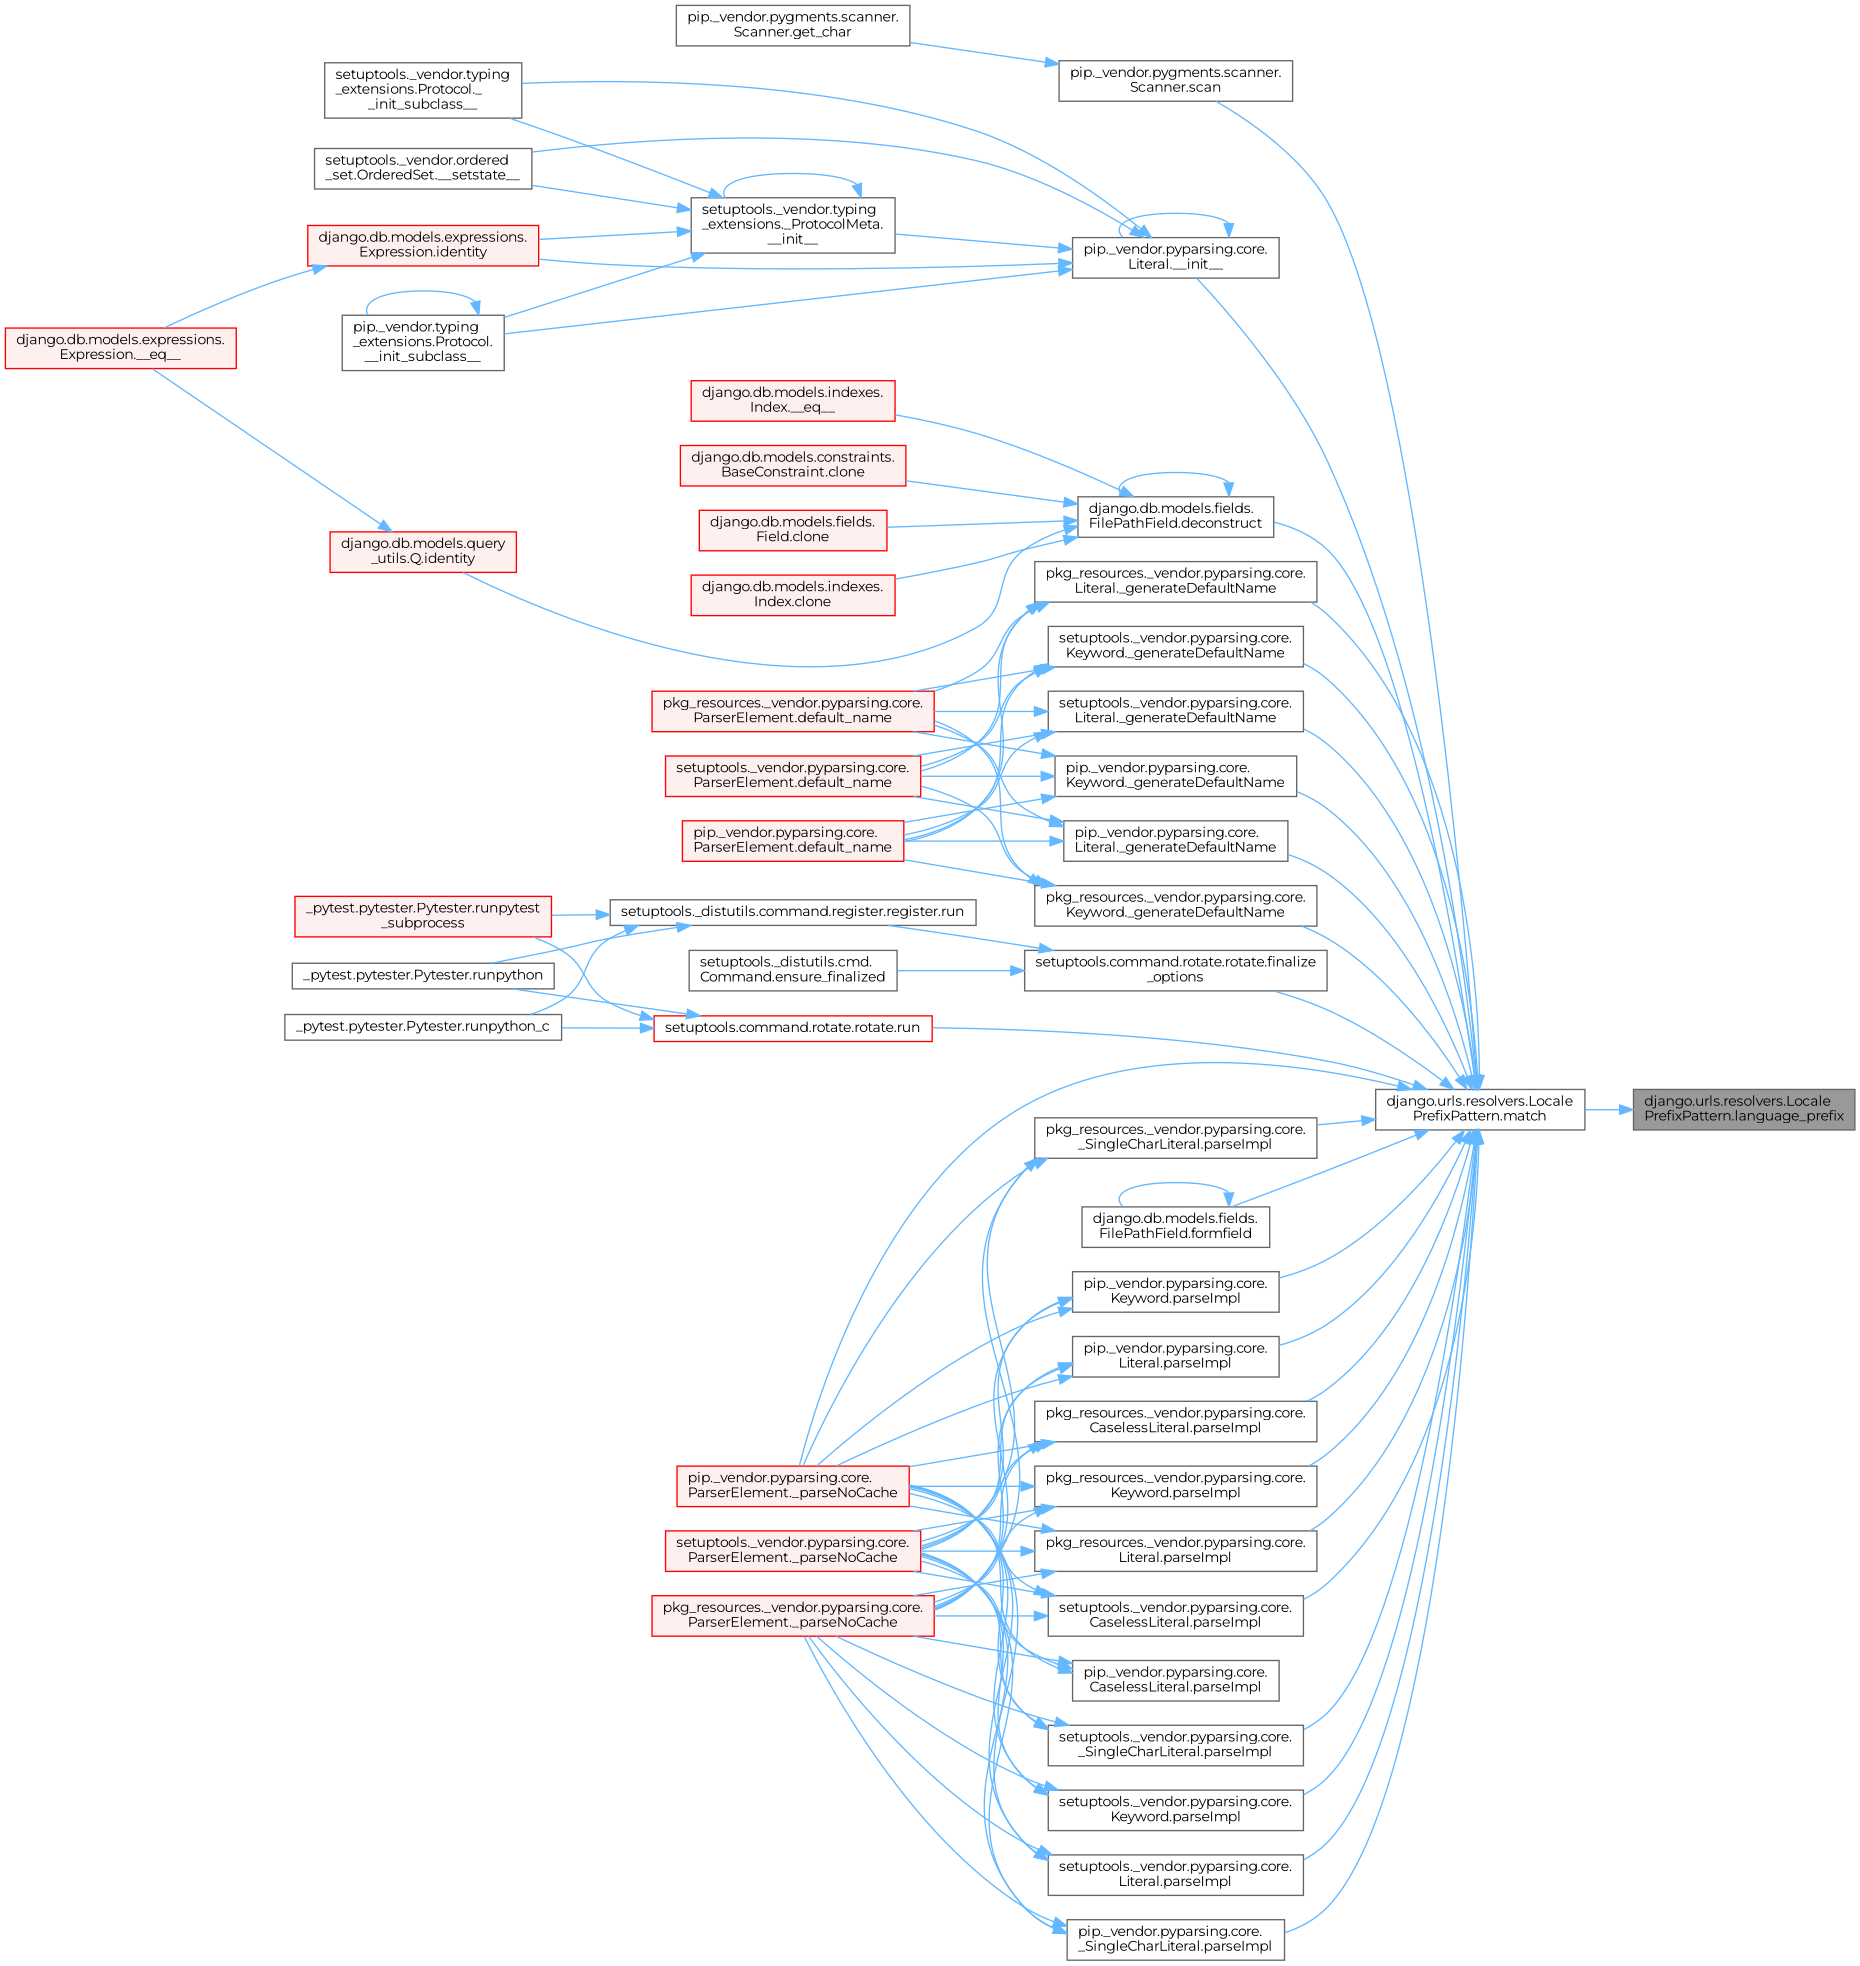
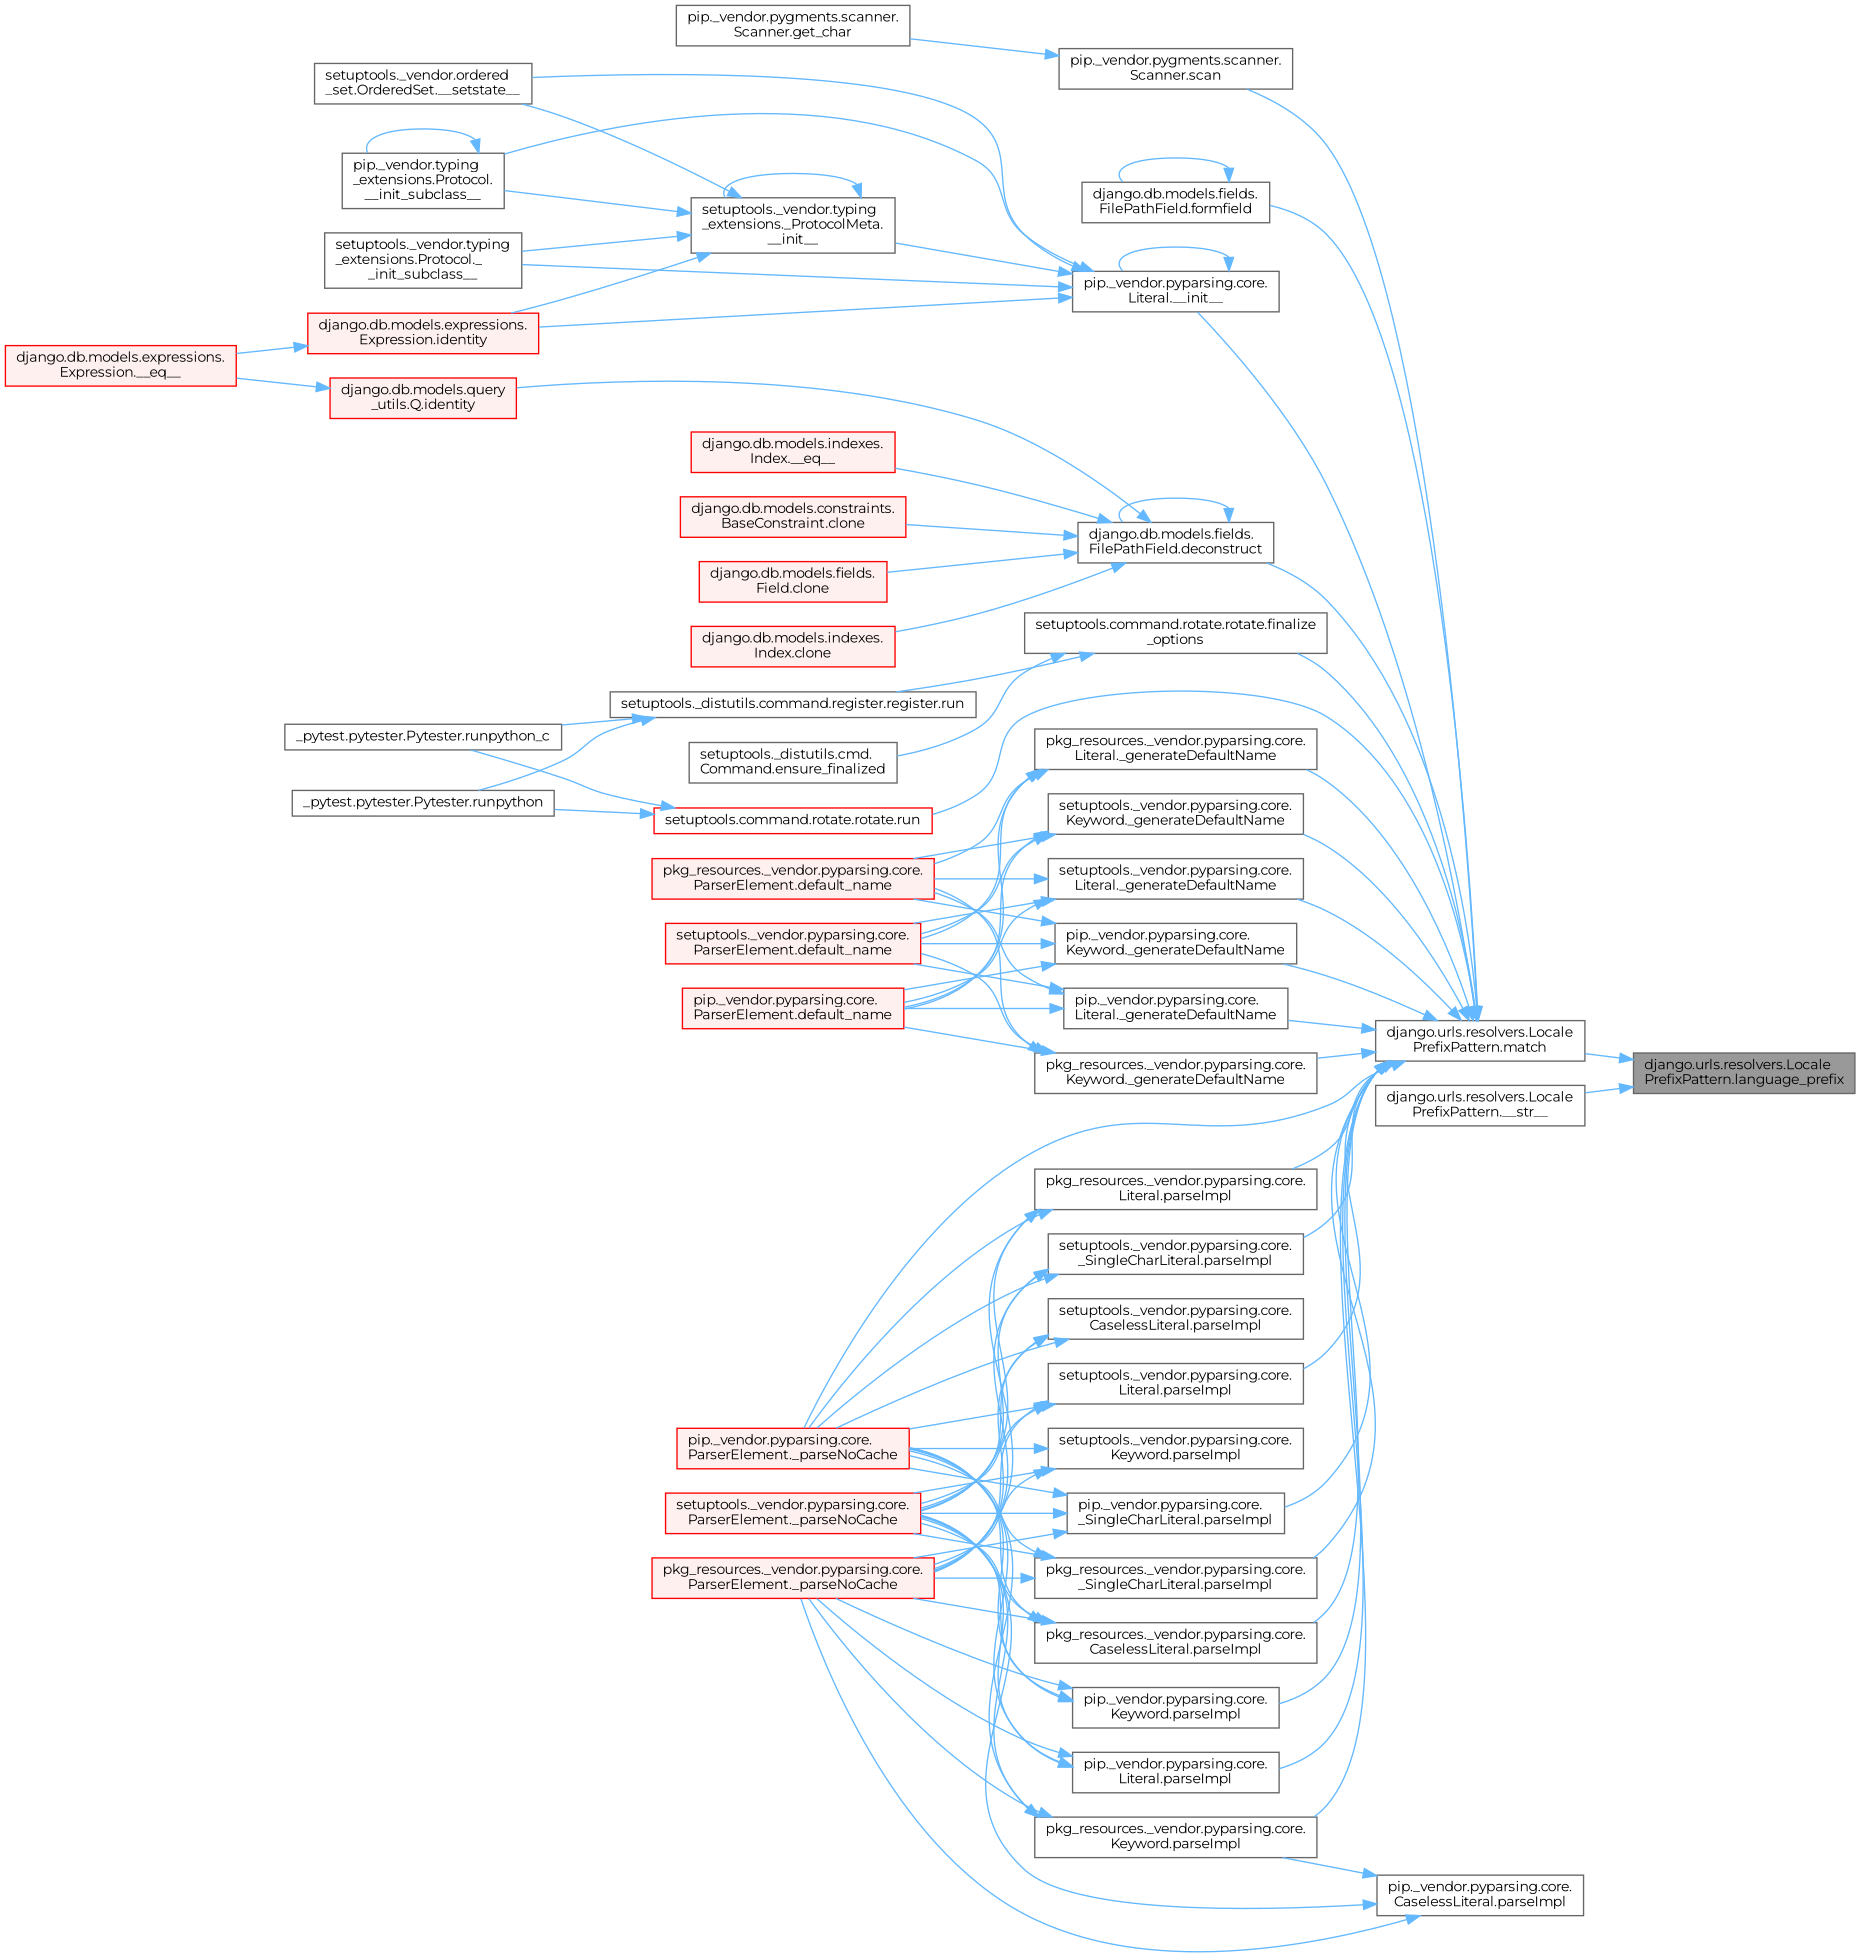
  digraph {
    fontname=Montserrat
    rankdir=RL
    node [color=grey40 fillcolor=white fontname=Montserrat fontsize=10 shape=box style=filled]
    edge [color=steelblue1 dir=back fontname=Montserrat fontsize=10 labelfontname=Helvetica labelfontsize=10 style=solid]
    n1 [color=gray40 fillcolor=grey60 fontcolor=black height=0.2 label="django.urls.resolvers.Locale\lPrefixPattern.language_prefix" width=0.4]
+   n2 [height=0.2 label="django.urls.resolvers.Locale\lPrefixPattern.__str__" width=0.4]
    n3 [height=0.2 label="django.urls.resolvers.Locale\lPrefixPattern.match" width=0.4]
    n4 [height=0.2 label="pip._vendor.pyparsing.core.\lLiteral.__init__" width=0.4]
    n5 [height=0.2 label="pip._vendor.pyparsing.core.\lKeyword._generateDefaultName" width=0.4]
    n6 [height=0.2 label="pip._vendor.pyparsing.core.\lLiteral._generateDefaultName" width=0.4]
    n7 [height=0.2 label="pkg_resources._vendor.pyparsing.core.\lKeyword._generateDefaultName" width=0.4]
    n8 [height=0.2 label="pkg_resources._vendor.pyparsing.core.\lLiteral._generateDefaultName" width=0.4]
    n9 [height=0.2 label="setuptools._vendor.pyparsing.core.\lKeyword._generateDefaultName" width=0.4]
    n10 [height=0.2 label="setuptools._vendor.pyparsing.core.\lLiteral._generateDefaultName" width=0.4]
    n11 [height=0.2 label="django.db.models.fields.\lFilePathField.deconstruct" width=0.4]
    n12 [height=0.2 label="setuptools.command.rotate.rotate.finalize\l_options" width=0.4]
    n13 [height=0.2 label="django.db.models.fields.\lFilePathField.formfield" width=0.4]
    n14 [height=0.2 label="pip._vendor.pyparsing.core.\l_SingleCharLiteral.parseImpl" width=0.4]
    n15 [height=0.2 label="pip._vendor.pyparsing.core.\lKeyword.parseImpl" width=0.4]
    n16 [height=0.2 label="pip._vendor.pyparsing.core.\lLiteral.parseImpl" width=0.4]
    n17 [height=0.2 label="pkg_resources._vendor.pyparsing.core.\l_SingleCharLiteral.parseImpl" width=0.4]
    n18 [height=0.2 label="pkg_resources._vendor.pyparsing.core.\lCaselessLiteral.parseImpl" width=0.4]
    n19 [height=0.2 label="pkg_resources._vendor.pyparsing.core.\lKeyword.parseImpl" width=0.4]
    n20 [height=0.2 label="pkg_resources._vendor.pyparsing.core.\lLiteral.parseImpl" width=0.4]
    n21 [height=0.2 label="setuptools._vendor.pyparsing.core.\l_SingleCharLiteral.parseImpl" width=0.4]
    n22 [height=0.2 label="setuptools._vendor.pyparsing.core.\lCaselessLiteral.parseImpl" width=0.4]
    n23 [height=0.2 label="setuptools._vendor.pyparsing.core.\lKeyword.parseImpl" width=0.4]
    n24 [height=0.2 label="setuptools._vendor.pyparsing.core.\lLiteral.parseImpl" width=0.4]
    n25 [color=red height=0.2 label="setuptools.command.rotate.rotate.run" width=0.4]
    n26 [height=0.2 label="pip._vendor.pygments.scanner.\lScanner.scan" width=0.4]
    n27 [color=red fillcolor="#FFF0F0" height=0.2 label="pip._vendor.pyparsing.core.\lParserElement._parseNoCache" width=0.4]
    n28 [height=0.2 label="setuptools._vendor.typing\l_extensions._ProtocolMeta.\l__init__" width=0.4]
    n29 [height=0.2 label="pip._vendor.typing\l_extensions.Protocol.\l__init_subclass__" width=0.4]
    n30 [height=0.2 label="setuptools._vendor.typing\l_extensions.Protocol._\l_init_subclass__" width=0.4]
    n31 [height=0.2 label="setuptools._vendor.ordered\l_set.OrderedSet.__setstate__" width=0.4]
    n32 [color=red fillcolor="#FFF0F0" height=0.2 label="django.db.models.expressions.\lExpression.identity" width=0.4]
    n33 [color=red fillcolor="#FFF0F0" height=0.2 label="pip._vendor.pyparsing.core.\lParserElement.default_name" width=0.4]
    n34 [color=red fillcolor="#FFF0F0" height=0.2 label="pkg_resources._vendor.pyparsing.core.\lParserElement.default_name" width=0.4]
    n35 [color=red fillcolor="#FFF0F0" height=0.2 label="setuptools._vendor.pyparsing.core.\lParserElement.default_name" width=0.4]
    n36 [color=red fillcolor="#FFF0F0" height=0.2 label="django.db.models.indexes.\lIndex.__eq__" width=0.4]
    n37 [color=red fillcolor="#FFF0F0" height=0.2 label="django.db.models.constraints.\lBaseConstraint.clone" width=0.4]
    n38 [color=red fillcolor="#FFF0F0" height=0.2 label="django.db.models.fields.\lField.clone" width=0.4]
    n39 [color=red fillcolor="#FFF0F0" height=0.2 label="django.db.models.indexes.\lIndex.clone" width=0.4]
    n40 [color=red fillcolor="#FFF0F0" height=0.2 label="django.db.models.query\l_utils.Q.identity" width=0.4]
    n41 [height=0.2 label="setuptools._distutils.cmd.\lCommand.ensure_finalized" width=0.4]
    n42 [height=0.2 label="setuptools._distutils.command.register.register.run" width=0.4]
    n43 [color=red fillcolor="#FFF0F0" height=0.2 label="pkg_resources._vendor.pyparsing.core.\lParserElement._parseNoCache" width=0.4]
    n44 [color=red fillcolor="#FFF0F0" height=0.2 label="setuptools._vendor.pyparsing.core.\lParserElement._parseNoCache" width=0.4]
    n45 [height=0.2 label="pip._vendor.pyparsing.core.\lCaselessLiteral.parseImpl" width=0.4]
-   n46 [color=red fillcolor="#FFF0F0" height=0.2 label="_pytest.pytester.Pytester.runpytest\l_subprocess" width=0.4]
    n47 [height=0.2 label="_pytest.pytester.Pytester.runpython" width=0.4]
    n48 [height=0.2 label="_pytest.pytester.Pytester.runpython_c" width=0.4]
    n49 [height=0.2 label="pip._vendor.pygments.scanner.\lScanner.get_char" width=0.4]
    n50 [color=red fillcolor="#FFF0F0" height=0.2 label="django.db.models.expressions.\lExpression.__eq__" width=0.4]
+   n1 -> n2
    n1 -> n3
    n3 -> n4
    n3 -> n5
    n3 -> n6
    n3 -> n7
    n3 -> n8
    n3 -> n9
    n3 -> n10
    n3 -> n11
    n3 -> n12
    n3 -> n13
    n3 -> n14
    n3 -> n15
    n3 -> n16
    n3 -> n17
    n3 -> n18
    n3 -> n19
    n3 -> n20
    n3 -> n21
-   n3 -> n22
-   n3 -> n23
    n3 -> n24
    n3 -> n25
    n3 -> n26
    n3 -> n27
    n4 -> n4
    n4 -> n28
    n4 -> n29
    n4 -> n30
    n4 -> n31
    n4 -> n32
    n5 -> n33
    n5 -> n34
    n5 -> n35
    n6 -> n33
    n6 -> n34
    n6 -> n35
    n7 -> n33
    n7 -> n34
    n7 -> n35
    n8 -> n33
    n8 -> n34
    n8 -> n35
    n9 -> n33
    n9 -> n34
    n9 -> n35
    n10 -> n33
    n10 -> n34
    n10 -> n35
    n11 -> n11
    n11 -> n36
    n11 -> n37
    n11 -> n38
    n11 -> n39
    n11 -> n40
    n12 -> n41
    n12 -> n42
    n13 -> n13
    n14 -> n27
    n14 -> n43
    n14 -> n44
    n15 -> n27
    n15 -> n43
    n15 -> n44
    n16 -> n27
    n16 -> n43
    n16 -> n44
    n17 -> n27
    n17 -> n43
    n17 -> n44
    n18 -> n27
    n18 -> n43
    n18 -> n44
    n19 -> n27
    n19 -> n43
    n19 -> n44
    n20 -> n27
    n20 -> n43
    n20 -> n44
    n21 -> n27
    n21 -> n43
    n21 -> n44
    n22 -> n27
    n22 -> n43
    n22 -> n44
    n23 -> n27
    n23 -> n43
    n23 -> n44
    n24 -> n27
    n24 -> n43
    n24 -> n44
-   n25 -> n46
    n25 -> n47
    n25 -> n48
    n26 -> n49
    n28 -> n28
    n28 -> n29
    n28 -> n30
    n28 -> n31
    n28 -> n32
    n29 -> n29
    n32 -> n50
    n40 -> n50
-   n42 -> n46
    n42 -> n47
    n42 -> n48
-   n45 -> n27
+   n45 -> n19
    n45 -> n43
    n45 -> n44
  }
